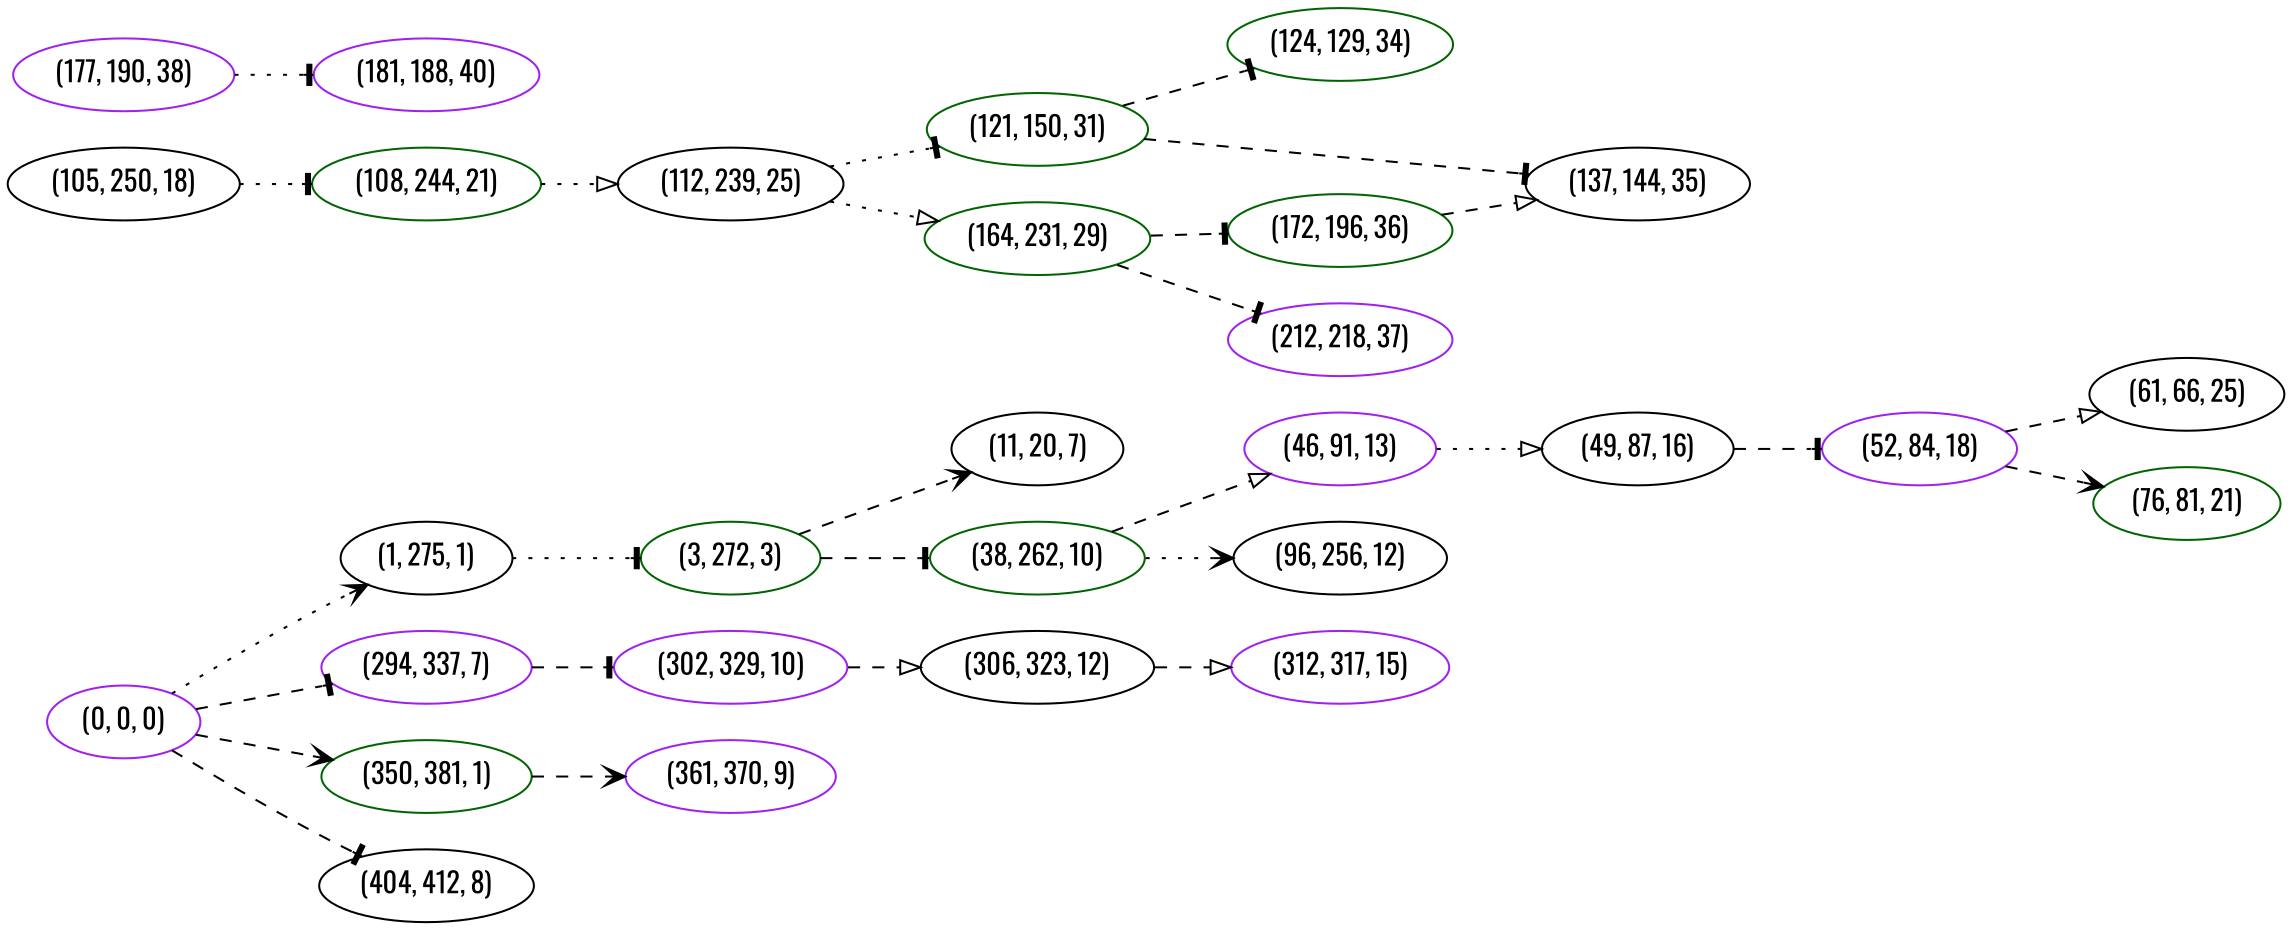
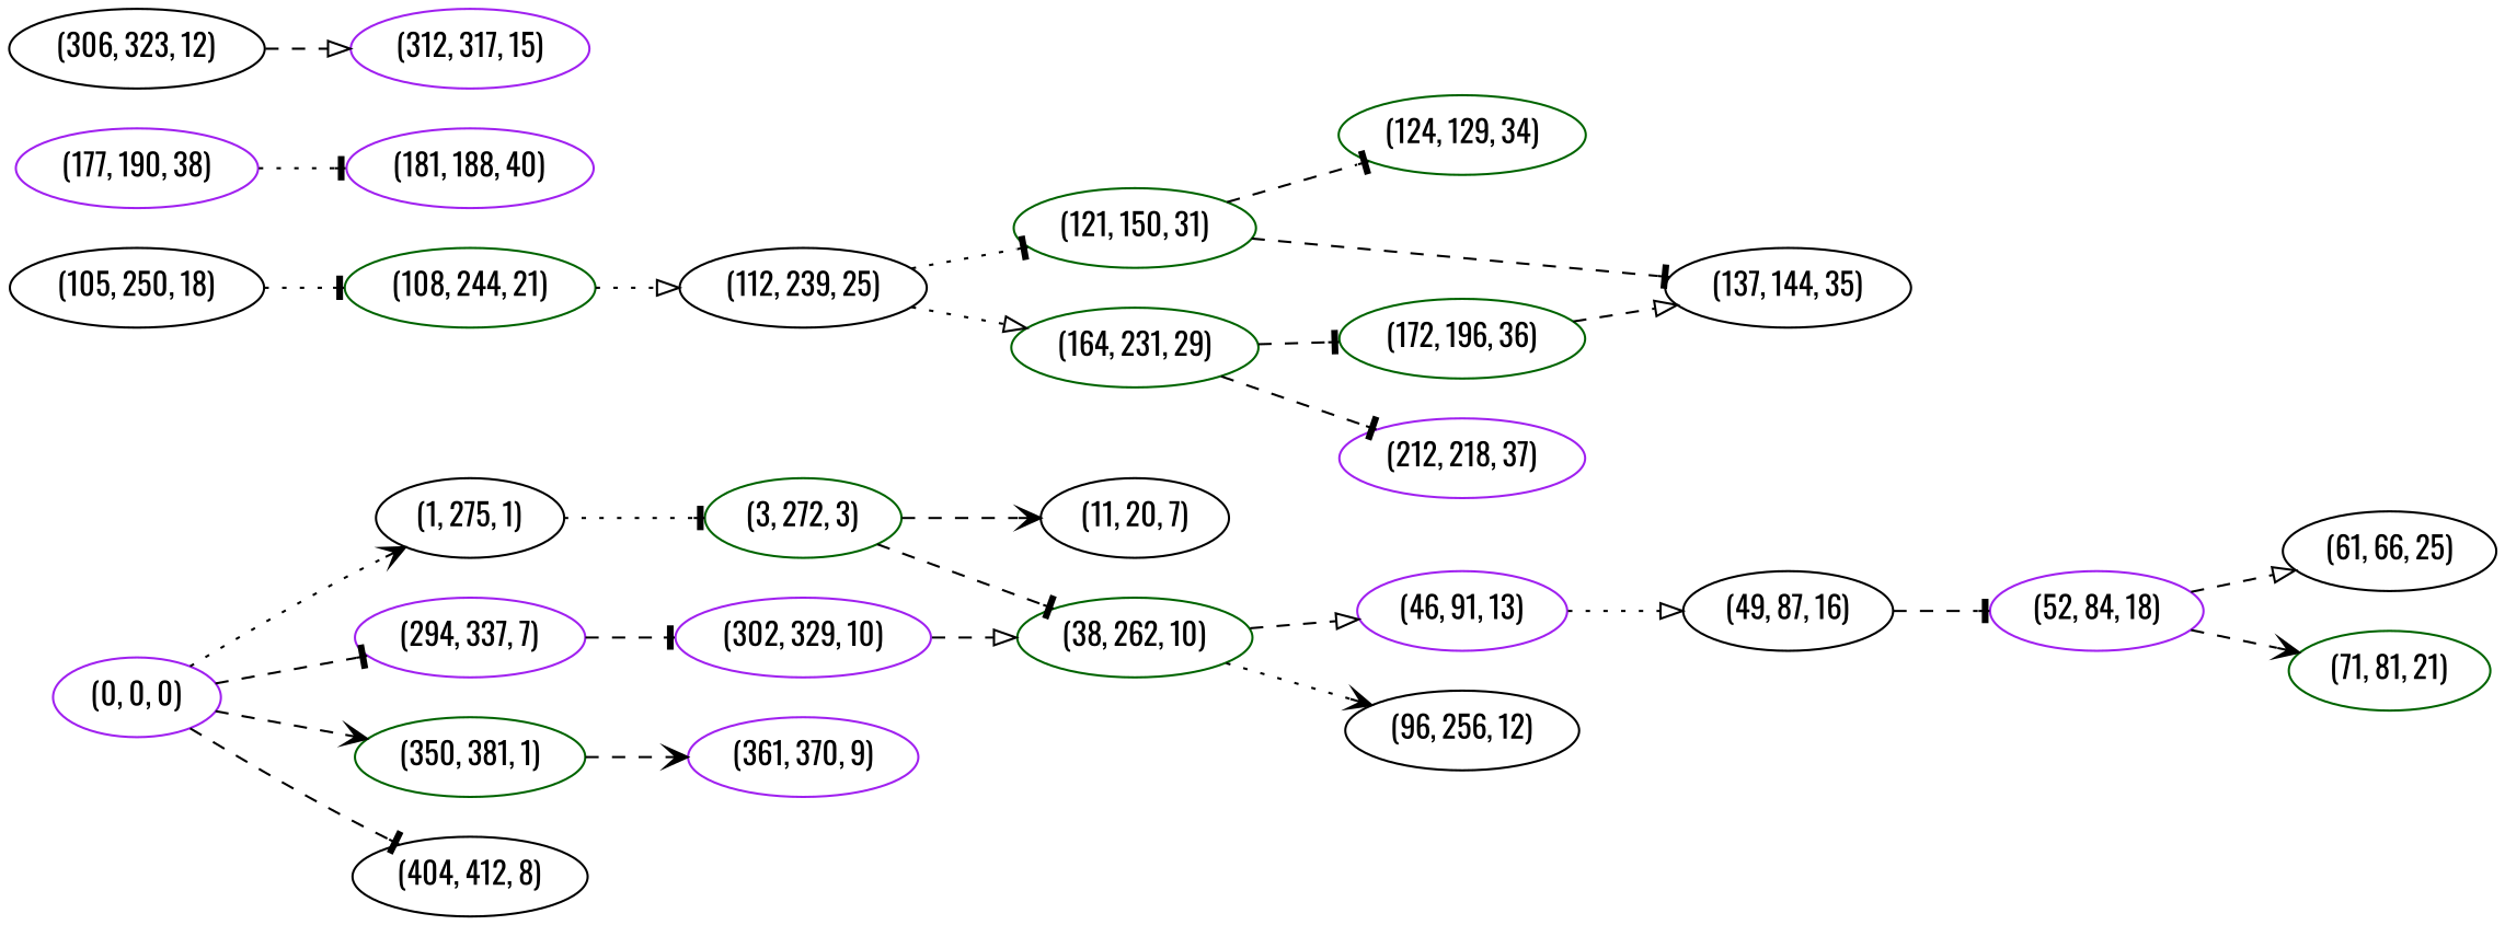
  digraph {
    fontname=Oswald
    rankdir=LR
    node [color=purple fontname=Oswald]
    edge [arrowhead=tee fontname=Oswald style=dashed]
    "(0, 0, 0)"
    "(1, 275, 1)" [color=black]
    "(294, 337, 7)"
    "(350, 381, 1)" [color=darkgreen]
    "(404, 412, 8)" [color=black]
    "(3, 272, 3)" [color=darkgreen]
    "(302, 329, 10)"
    "(361, 370, 9)"
    "(11, 20, 7)" [color=black]
    "(38, 262, 10)" [color=darkgreen]
    "(46, 91, 13)"
    "(96, 256, 12)" [color=black]
    "(49, 87, 16)" [color=black]
    "(52, 84, 18)"
    "(61, 66, 25)" [color=black]
-   "(76, 81, 21)" [color=darkgreen]
+   "(76, 81, 21)" [color=darkgreen label="(71, 81, 21)"]
    "(108, 244, 21)" [color=darkgreen]
    "(105, 250, 18)" [color=black]
    "(112, 239, 25)" [color=black]
    "(121, 150, 31)" [color=darkgreen]
    "(164, 231, 29)" [color=darkgreen]
    "(124, 129, 34)" [color=darkgreen]
    "(137, 144, 35)" [color=black]
    "(172, 196, 36)" [color=darkgreen]
    "(212, 218, 37)"
    "(177, 190, 38)"
    "(181, 188, 40)"
    "(306, 323, 12)" [color=black]
    "(312, 317, 15)"
    "(0, 0, 0)" -> "(1, 275, 1)" [arrowhead=vee style=dotted]
    "(0, 0, 0)" -> "(294, 337, 7)"
    "(0, 0, 0)" -> "(350, 381, 1)" [arrowhead=vee]
    "(0, 0, 0)" -> "(404, 412, 8)"
    "(1, 275, 1)" -> "(3, 272, 3)" [style=dotted]
    "(294, 337, 7)" -> "(302, 329, 10)"
    "(350, 381, 1)" -> "(361, 370, 9)" [arrowhead=vee]
    "(3, 272, 3)" -> "(11, 20, 7)" [arrowhead=vee]
    "(3, 272, 3)" -> "(38, 262, 10)"
-   "(302, 329, 10)" -> "(306, 323, 12)" [arrowhead=onormal]
+   "(302, 329, 10)" -> "(38, 262, 10)" [arrowhead=onormal]
    "(38, 262, 10)" -> "(46, 91, 13)" [arrowhead=onormal]
    "(38, 262, 10)" -> "(96, 256, 12)" [arrowhead=vee style=dotted]
    "(46, 91, 13)" -> "(49, 87, 16)" [arrowhead=onormal style=dotted]
    "(49, 87, 16)" -> "(52, 84, 18)"
    "(52, 84, 18)" -> "(61, 66, 25)" [arrowhead=onormal]
    "(52, 84, 18)" -> "(76, 81, 21)" [arrowhead=vee]
    "(108, 244, 21)" -> "(112, 239, 25)" [arrowhead=onormal style=dotted]
    "(105, 250, 18)" -> "(108, 244, 21)" [style=dotted]
    "(112, 239, 25)" -> "(121, 150, 31)" [style=dotted]
    "(112, 239, 25)" -> "(164, 231, 29)" [arrowhead=onormal style=dotted]
    "(121, 150, 31)" -> "(124, 129, 34)"
    "(121, 150, 31)" -> "(137, 144, 35)"
    "(164, 231, 29)" -> "(172, 196, 36)"
    "(164, 231, 29)" -> "(212, 218, 37)"
    "(172, 196, 36)" -> "(137, 144, 35)" [arrowhead=onormal]
    "(177, 190, 38)" -> "(181, 188, 40)" [style=dotted]
    "(306, 323, 12)" -> "(312, 317, 15)" [arrowhead=onormal]
  }
